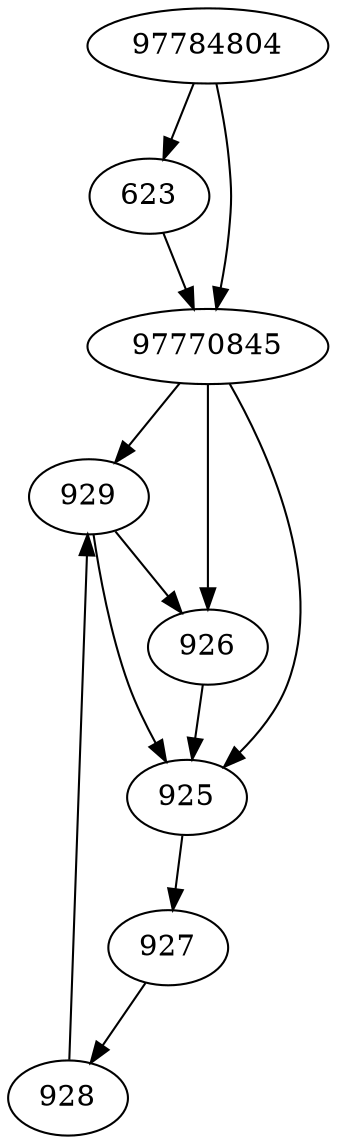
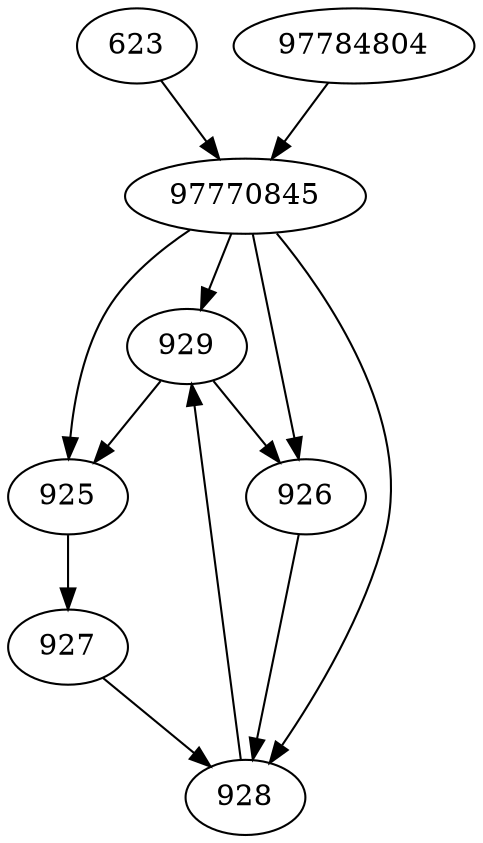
  strict digraph {
    929
    925
    926
    928
    927
    n6 [label=623]
    97784804
    97770845
    929 -> 925
    929 -> 926
    925 -> 927
-   926 -> 925
+   926 -> 928
    928 -> 929
    927 -> 928
    n6 -> 97770845
-   97784804 -> n6
    97784804 -> 97770845
    97770845 -> 929
    97770845 -> 925
    97770845 -> 926
+   97770845 -> 928
  }
